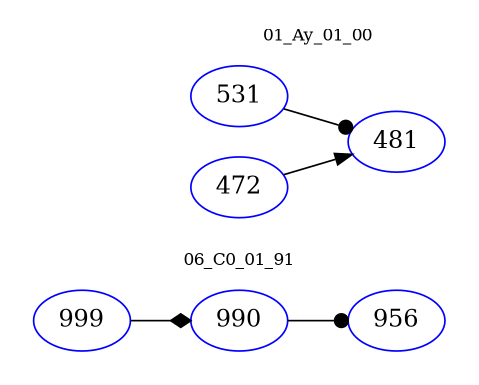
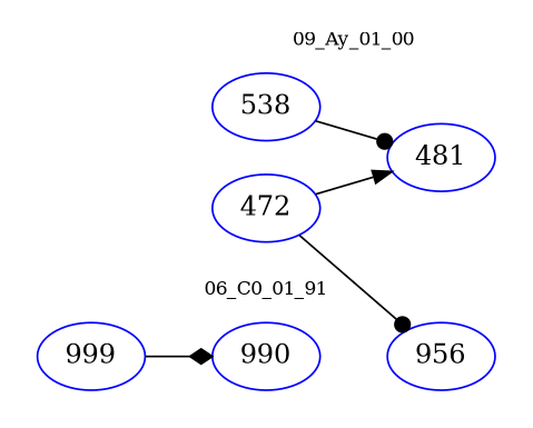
  digraph {
    rankdir=LR
    node [color=blue]
    edge [arrowhead=dot color=black]
    n1 [label=472]
    n2 [label=481]
-   n3 [label=531]
+   n3 [label=538]
    n4 [label=999]
    n5 [label=990]
    n6 [label=956]
    subgraph cluster_1 {
      color=white
      fontsize=10
-     label="01_Ay_01_00"
+     label="09_Ay_01_00"
      n1
      n2
      n3
    }
    subgraph cluster_2 {
      color=white
      fontsize=10
      label="06_C0_01_91"
      n4
      n5
      n6
    }
    n1 -> n2 [arrowhead=normal]
    n3 -> n2
    n4 -> n5 [arrowhead=diamond]
-   n5 -> n6
+   n1 -> n6
  }
